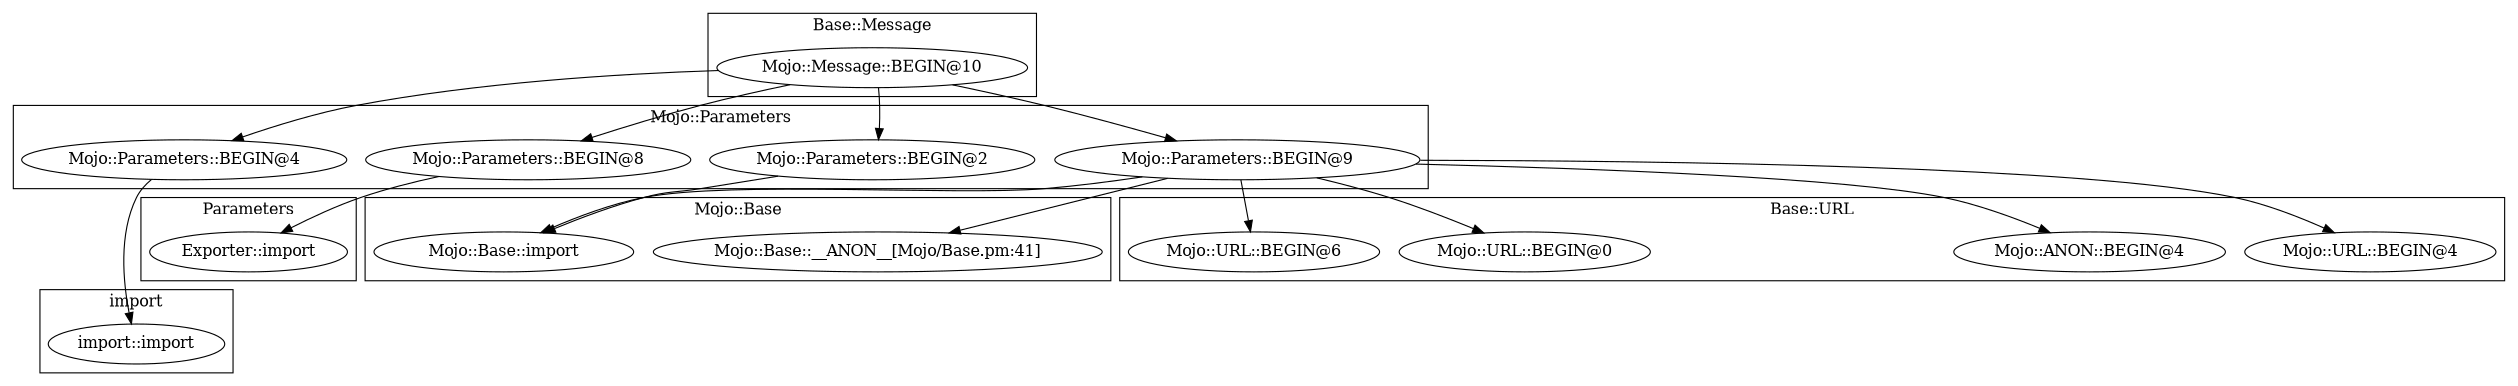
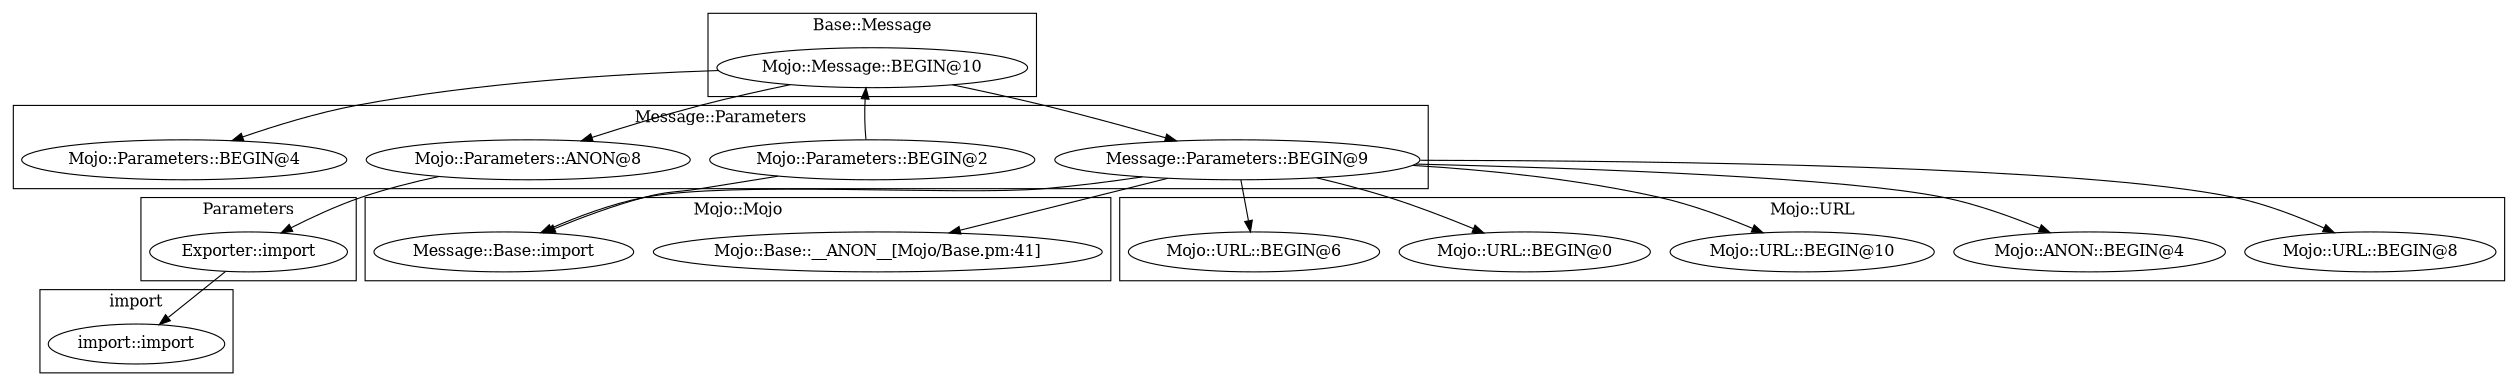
  digraph {
-   "Mojo::URL::BEGIN@8" [label="Mojo::URL::BEGIN@4"]
+   "Mojo::URL::BEGIN@8"
    n2 [label="Mojo::ANON::BEGIN@4"]
+   "Mojo::URL::BEGIN@10"
    n4 [label="Mojo::URL::BEGIN@0"]
    n5 [label="Mojo::URL::BEGIN@6"]
    "Mojo::Message::BEGIN@10"
    "Exporter::import"
    n8 [label="import::import"]
    "Mojo::Base::__ANON__[Mojo/Base.pm:41]"
-   "Mojo::Base::import"
+   "Mojo::Base::import" [label="Message::Base::import"]
    "Mojo::Parameters::BEGIN@4"
-   "Mojo::Parameters::BEGIN@8"
+   "Mojo::Parameters::BEGIN@8" [label="Mojo::Parameters::ANON@8"]
    "Mojo::Parameters::BEGIN@2"
-   "Mojo::Parameters::BEGIN@9"
+   "Mojo::Parameters::BEGIN@9" [label="Message::Parameters::BEGIN@9"]
    subgraph cluster_1 {
-     label="Base::URL"
+     label="Mojo::URL"
      "Mojo::URL::BEGIN@8"
      n2
+     "Mojo::URL::BEGIN@10"
      n4
      n5
    }
    subgraph cluster_2 {
      label="Base::Message"
      "Mojo::Message::BEGIN@10"
    }
    subgraph cluster_3 {
      label=Parameters
      "Exporter::import"
    }
    subgraph cluster_4 {
      label=import
      n8
    }
    subgraph cluster_5 {
-     label="Mojo::Base"
+     label="Mojo::Mojo"
      "Mojo::Base::__ANON__[Mojo/Base.pm:41]"
      "Mojo::Base::import"
    }
    subgraph cluster_6 {
-     label="Mojo::Parameters"
+     label="Message::Parameters"
      "Mojo::Parameters::BEGIN@4"
      "Mojo::Parameters::BEGIN@8"
      "Mojo::Parameters::BEGIN@2"
      "Mojo::Parameters::BEGIN@9"
    }
    "Mojo::Message::BEGIN@10" -> "Mojo::Parameters::BEGIN@4"
    "Mojo::Message::BEGIN@10" -> "Mojo::Parameters::BEGIN@8"
-   "Mojo::Message::BEGIN@10" -> "Mojo::Parameters::BEGIN@2"
+   "Mojo::Parameters::BEGIN@2" -> "Mojo::Message::BEGIN@10"
    "Mojo::Message::BEGIN@10" -> "Mojo::Parameters::BEGIN@9"
-   "Mojo::Parameters::BEGIN@4" -> n8
+   "Exporter::import" -> n8
    "Mojo::Parameters::BEGIN@8" -> "Exporter::import"
    "Mojo::Parameters::BEGIN@2" -> "Mojo::Base::import"
    "Mojo::Parameters::BEGIN@9" -> "Mojo::URL::BEGIN@8"
    "Mojo::Parameters::BEGIN@9" -> n2
+   "Mojo::Parameters::BEGIN@9" -> "Mojo::URL::BEGIN@10"
    "Mojo::Parameters::BEGIN@9" -> n4
    "Mojo::Parameters::BEGIN@9" -> n5
    "Mojo::Parameters::BEGIN@9" -> "Mojo::Base::__ANON__[Mojo/Base.pm:41]"
    "Mojo::Parameters::BEGIN@9" -> "Mojo::Base::import"
  }
